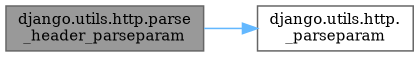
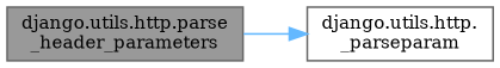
  digraph {
    rankdir=LR
    fontname="DejaVu Serif"
    node [fontname="DejaVu Serif" fontsize=10 shape=box style=filled]
-   n1 [color=gray40 fillcolor=grey60 fontcolor=black height=0.2 label="django.utils.http.parse\l_header_parseparam" width=0.4]
+   n1 [color=gray40 fillcolor=grey60 fontcolor=black height=0.2 label="django.utils.http.parse\l_header_parameters" width=0.4]
    n2 [color=grey40 fillcolor=white height=0.2 label="django.utils.http.\l_parseparam" width=0.4]
    n1 -> n2 [color=steelblue1 fontname="DejaVu Serif" fontsize=10 labelfontname=Helvetica labelfontsize=10 style=solid]
  }
